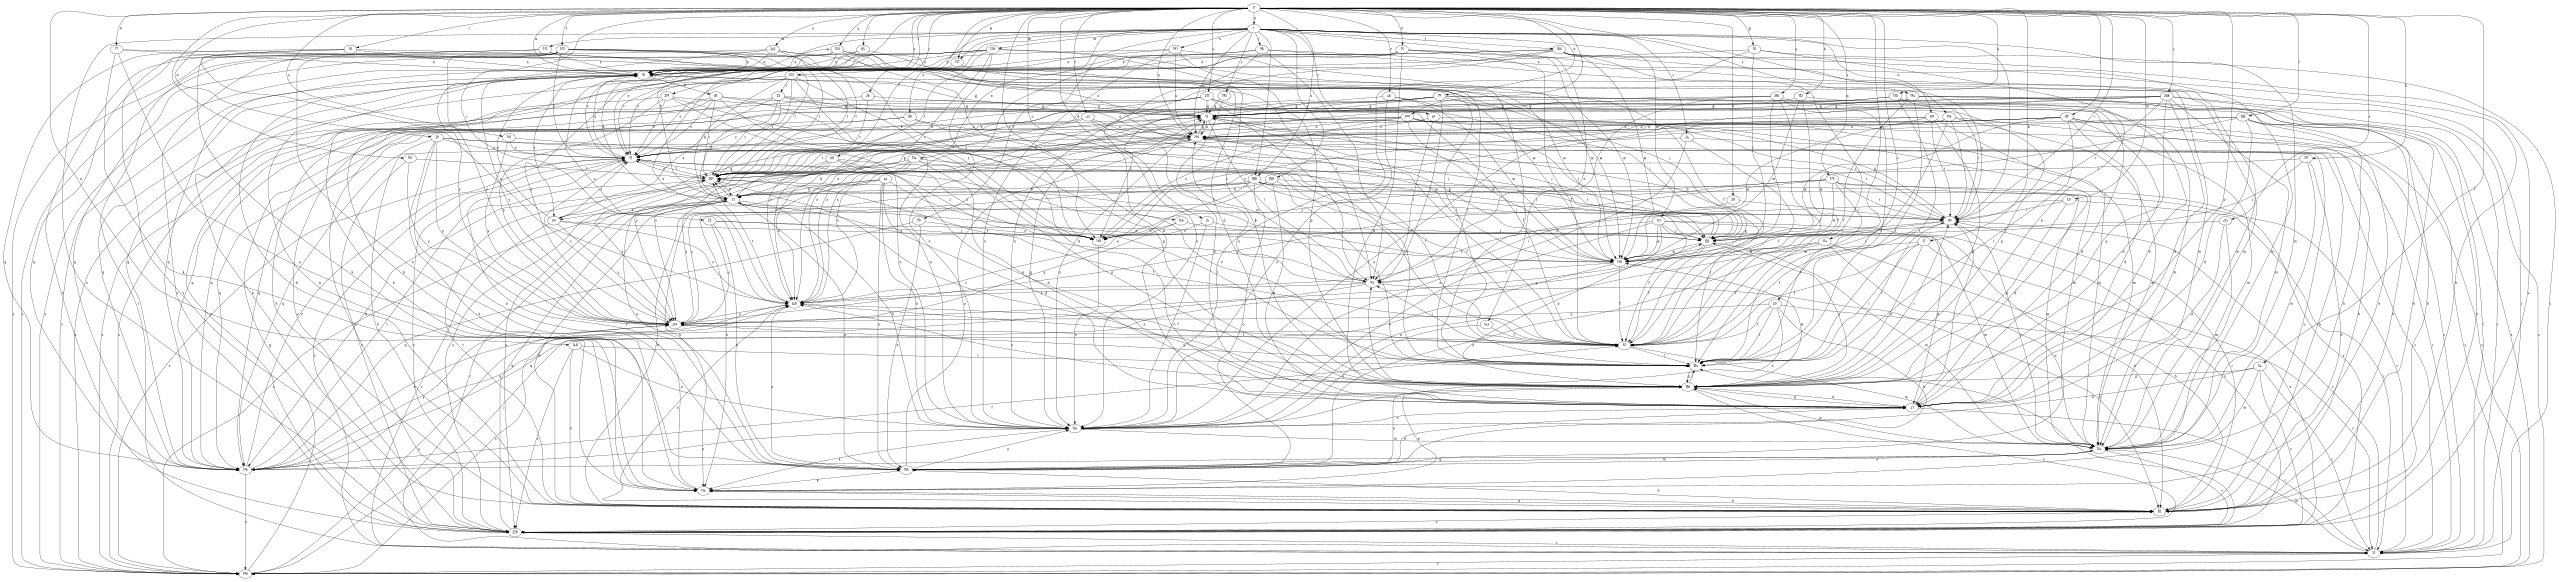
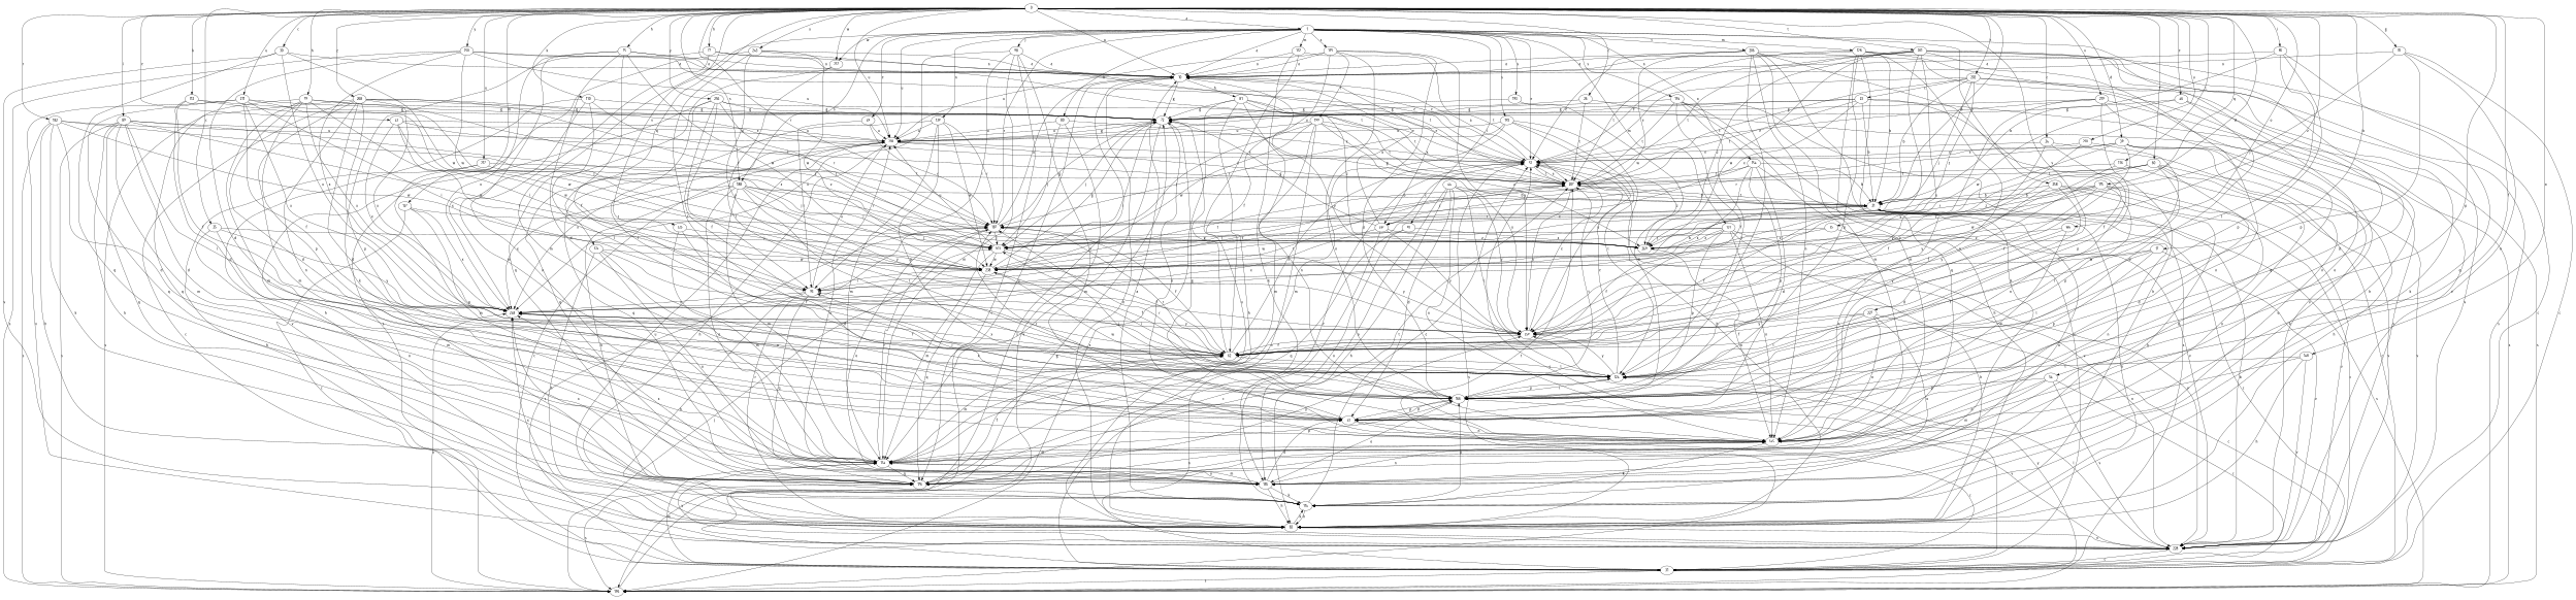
  strict digraph {
    fontname="Fira Sans"
    node [fontname="Fira Sans"]
    edge [fontname="Fira Sans"]
    0
    1
    10
    17
-   20
    21
    24
    25
    26
    30
    35
    39
    43
    46
    54
    60
    70
    75
    77
    79
    85
    89
    110
    112
    116
    127
    146
    148
    166
    174
    175
    182
    187
    188
    199
    201
    202
    210
    211
    217
    218
    219
    225
    227
    237
    243
    250
    256
    268
    269
    49
    51
    80
    90
    98
    128
    131
    132
    134
    139
-   143
    154
    191
    192
    193
    194
    206
    228
    258
    72
    81
    82
    176
    196
    247
    259
    62
    124
    238
    93
    31
    145
    155
    207
    23
    103
    248
    114
    44
    41
    0 -> 1 [label=a]
    0 -> 10 [label=a]
    0 -> 17 [label=b]
-   0 -> 20 [label=b]
    0 -> 21 [label=b]
    0 -> 24 [label=c]
    0 -> 25 [label=c]
    0 -> 26 [label=c]
    0 -> 30 [label=c]
    0 -> 35 [label=d]
    0 -> 39 [label=d]
    0 -> 43 [label=e]
    0 -> 46 [label=e]
    0 -> 54 [label=f]
    0 -> 60 [label=f]
    0 -> 70 [label=g]
    0 -> 75 [label=h]
    0 -> 77 [label=h]
    0 -> 79 [label=h]
    0 -> 85 [label=i]
    0 -> 89 [label=i]
    0 -> 110 [label=k]
    0 -> 112 [label=k]
    0 -> 116 [label=l]
    0 -> 127 [label=m]
    0 -> 146 [label=o]
    0 -> 148 [label=o]
    0 -> 166 [label=p]
    0 -> 174 [label=q]
    0 -> 175 [label=q]
    0 -> 182 [label=r]
    0 -> 187 [label=r]
    0 -> 188 [label=s]
-   0 -> 199 [label=t]
+   191 -> 199 [label=t]
    0 -> 201 [label=t]
    0 -> 202 [label=t]
    0 -> 210 [label=u]
    0 -> 211 [label=u]
    0 -> 217 [label=u]
    0 -> 218 [label=u]
    0 -> 219 [label=v]
    0 -> 225 [label=v]
    0 -> 227 [label=v]
    0 -> 237 [label=w]
    0 -> 243 [label=x]
    0 -> 250 [label=y]
    0 -> 256 [label=y]
    0 -> 268 [label=z]
    0 -> 269 [label=z]
    1 -> 10 [label=a]
    1 -> 187 [label=r]
    1 -> 188 [label=s]
    1 -> 218 [label=u]
    1 -> 237 [label=w]
    1 -> 49 [label=e]
    1 -> 51 [label=e]
    1 -> 80 [label=h]
    1 -> 90 [label=i]
    1 -> 98 [label=j]
    1 -> 128 [label=m]
    1 -> 131 [label=m]
    1 -> 132 [label=m]
    1 -> 134 [label=m]
    1 -> 139 [label=n]
-   1 -> 143 [label=n]
    1 -> 154 [label=o]
    1 -> 191 [label=s]
    1 -> 192 [label=s]
    1 -> 193 [label=s]
    1 -> 194 [label=s]
    1 -> 206 [label=t]
    1 -> 228 [label=v]
    1 -> 258 [label=y]
    10 -> 72 [label=g]
    10 -> 81 [label=h]
    10 -> 82 [label=h]
    10 -> 176 [label=q]
    10 -> 196 [label=s]
    10 -> 247 [label=x]
    10 -> 259 [label=y]
    17 -> 166 [label=p]
    17 -> 228 [label=v]
    17 -> 62 [label=f]
    17 -> 124 [label=l]
    17 -> 238 [label=w]
-   20 -> 187 [label=r]
-   20 -> 93 [label=i]
    21 -> 187 [label=r]
    21 -> 72 [label=g]
    21 -> 82 [label=h]
    21 -> 196 [label=s]
    21 -> 247 [label=x]
    21 -> 62 [label=f]
    21 -> 31 [label=c]
    21 -> 145 [label=n]
    21 -> 155 [label=o]
    21 -> 207 [label=t]
    24 -> 51 [label=e]
    24 -> 62 [label=f]
    24 -> 31 [label=c]
    24 -> 145 [label=n]
    25 -> 134 [label=m]
    25 -> 259 [label=y]
    25 -> 155 [label=o]
    25 -> 103 [label=j]
    26 -> 228 [label=v]
    26 -> 72 [label=g]
    26 -> 207 [label=t]
    30 -> 10 [label=a]
    30 -> 228 [label=v]
    30 -> 176 [label=q]
    30 -> 238 [label=w]
    30 -> 248 [label=x]
    35 -> 269 [label=z]
    35 -> 145 [label=n]
    35 -> 103 [label=j]
    39 -> 187 [label=r]
    39 -> 51 [label=e]
    39 -> 82 [label=h]
    39 -> 259 [label=y]
    39 -> 62 [label=f]
    39 -> 155 [label=o]
    39 -> 114 [label=k]
    43 -> 218 [label=u]
    43 -> 238 [label=w]
    43 -> 93 [label=i]
    43 -> 207 [label=t]
    43 -> 248 [label=x]
    46 -> 72 [label=g]
    46 -> 238 [label=w]
    46 -> 145 [label=n]
    46 -> 41 [label=d]
    54 -> 166 [label=p]
    54 -> 134 [label=m]
    54 -> 228 [label=v]
    54 -> 31 [label=c]
    54 -> 145 [label=n]
    60 -> 166 [label=p]
    60 -> 269 [label=z]
    60 -> 228 [label=v]
    60 -> 176 [label=q]
    60 -> 62 [label=f]
    60 -> 155 [label=o]
    60 -> 207 [label=t]
    70 -> 10 [label=a]
    70 -> 166 [label=p]
    70 -> 31 [label=c]
    70 -> 145 [label=n]
    70 -> 103 [label=j]
    75 -> 10 [label=a]
    75 -> 51 [label=e]
    75 -> 134 [label=m]
    75 -> 62 [label=f]
    75 -> 238 [label=w]
    75 -> 248 [label=x]
    75 -> 41 [label=d]
    77 -> 10 [label=a]
    77 -> 155 [label=o]
    77 -> 207 [label=t]
    77 -> 114 [label=k]
    79 -> 166 [label=p]
    79 -> 269 [label=z]
    79 -> 134 [label=m]
    79 -> 72 [label=g]
    79 -> 176 [label=q]
    79 -> 93 [label=i]
    79 -> 248 [label=x]
    79 -> 41 [label=d]
    85 -> 10 [label=a]
    85 -> 21 [label=b]
    85 -> 166 [label=p]
    85 -> 176 [label=q]
    85 -> 124 [label=l]
    89 -> 218 [label=u]
    89 -> 269 [label=z]
    89 -> 134 [label=m]
    89 -> 176 [label=q]
    89 -> 196 [label=s]
    89 -> 124 [label=l]
    89 -> 238 [label=w]
    89 -> 114 [label=k]
    89 -> 41 [label=d]
    110 -> 187 [label=r]
    110 -> 228 [label=v]
    110 -> 72 [label=g]
    110 -> 124 [label=l]
    110 -> 248 [label=x]
    112 -> 72 [label=g]
    112 -> 62 [label=f]
    112 -> 238 [label=w]
    112 -> 41 [label=d]
    116 -> 228 [label=v]
    116 -> 259 [label=y]
    116 -> 207 [label=t]
    127 -> 166 [label=p]
    127 -> 187 [label=r]
    127 -> 31 [label=c]
    127 -> 248 [label=x]
    146 -> 269 [label=z]
    146 -> 259 [label=y]
    146 -> 41 [label=d]
    148 -> 228 [label=v]
    148 -> 82 [label=h]
    148 -> 124 [label=l]
    148 -> 145 [label=n]
    166 -> 187 [label=r]
    166 -> 228 [label=v]
    166 -> 124 [label=l]
    166 -> 238 [label=w]
    166 -> 93 [label=i]
    166 -> 155 [label=o]
    166 -> 207 [label=t]
    166 -> 103 [label=j]
    166 -> 248 [label=x]
    166 -> 41 [label=d]
    174 -> 82 [label=h]
    174 -> 62 [label=f]
    174 -> 238 [label=w]
    174 -> 145 [label=n]
    174 -> 155 [label=o]
    175 -> 21 [label=b]
    175 -> 187 [label=r]
    175 -> 269 [label=z]
    175 -> 228 [label=v]
    175 -> 259 [label=y]
    175 -> 124 [label=l]
    175 -> 238 [label=w]
    175 -> 41 [label=d]
    182 -> 218 [label=u]
    182 -> 269 [label=z]
    182 -> 82 [label=h]
    182 -> 196 [label=s]
    182 -> 238 [label=w]
    182 -> 114 [label=k]
    182 -> 41 [label=d]
    187 -> 10 [label=a]
    187 -> 72 [label=g]
    187 -> 62 [label=f]
    187 -> 155 [label=o]
    187 -> 103 [label=j]
    188 -> 21 [label=b]
    188 -> 187 [label=r]
    188 -> 134 [label=m]
    188 -> 259 [label=y]
    188 -> 124 [label=l]
    188 -> 155 [label=o]
    188 -> 103 [label=j]
    188 -> 248 [label=x]
    188 -> 114 [label=k]
    199 -> 218 [label=u]
    199 -> 269 [label=z]
    199 -> 134 [label=m]
    199 -> 259 [label=y]
    199 -> 238 [label=w]
    199 -> 31 [label=c]
    199 -> 207 [label=t]
    199 -> 103 [label=j]
    201 -> 10 [label=a]
    201 -> 269 [label=z]
    201 -> 51 [label=e]
    201 -> 228 [label=v]
    201 -> 176 [label=q]
    201 -> 259 [label=y]
    201 -> 238 [label=w]
    201 -> 93 [label=i]
    201 -> 31 [label=c]
    201 -> 155 [label=o]
    201 -> 207 [label=t]
    202 -> 21 [label=b]
    202 -> 269 [label=z]
    202 -> 51 [label=e]
    202 -> 207 [label=t]
    202 -> 23 [label=c]
    202 -> 103 [label=j]
    202 -> 114 [label=k]
    202 -> 41 [label=d]
    210 -> 51 [label=e]
    210 -> 259 [label=y]
    210 -> 124 [label=l]
    211 -> 228 [label=v]
    211 -> 72 [label=g]
    211 -> 176 [label=q]
    211 -> 62 [label=f]
    211 -> 93 [label=i]
    211 -> 103 [label=j]
    211 -> 248 [label=x]
    217 -> 134 [label=m]
    217 -> 82 [label=h]
    217 -> 207 [label=t]
    217 -> 103 [label=j]
    218 -> 51 [label=e]
    218 -> 72 [label=g]
    218 -> 82 [label=h]
    218 -> 176 [label=q]
    218 -> 31 [label=c]
    218 -> 207 [label=t]
    218 -> 248 [label=x]
    219 -> 166 [label=p]
    219 -> 51 [label=e]
    219 -> 72 [label=g]
    219 -> 196 [label=s]
    219 -> 259 [label=y]
    219 -> 145 [label=n]
    225 -> 134 [label=m]
    225 -> 103 [label=j]
    225 -> 41 [label=d]
    227 -> 259 [label=y]
    227 -> 62 [label=f]
    227 -> 124 [label=l]
    227 -> 31 [label=c]
    227 -> 145 [label=n]
    227 -> 155 [label=o]
    237 -> 176 [label=q]
    237 -> 124 [label=l]
    243 -> 10 [label=a]
    243 -> 196 [label=s]
    243 -> 259 [label=y]
    243 -> 124 [label=l]
    243 -> 238 [label=w]
    243 -> 207 [label=t]
    250 -> 10 [label=a]
    250 -> 218 [label=u]
    250 -> 51 [label=e]
    250 -> 196 [label=s]
    250 -> 238 [label=w]
    250 -> 248 [label=x]
    250 -> 41 [label=d]
    256 -> 51 [label=e]
    256 -> 72 [label=g]
    256 -> 82 [label=h]
    256 -> 62 [label=f]
    256 -> 124 [label=l]
    256 -> 93 [label=i]
    256 -> 103 [label=j]
    268 -> 166 [label=p]
    268 -> 187 [label=r]
    268 -> 51 [label=e]
    268 -> 134 [label=m]
    268 -> 72 [label=g]
    268 -> 196 [label=s]
    268 -> 31 [label=c]
    268 -> 145 [label=n]
    268 -> 248 [label=x]
    268 -> 41 [label=d]
    269 -> 145 [label=n]
    49 -> 187 [label=r]
    49 -> 218 [label=u]
    49 -> 93 [label=i]
    51 -> 10 [label=a]
    51 -> 269 [label=z]
    51 -> 228 [label=v]
    51 -> 196 [label=s]
    51 -> 207 [label=t]
    80 -> 218 [label=u]
    80 -> 51 [label=e]
    80 -> 228 [label=v]
    80 -> 103 [label=j]
    90 -> 269 [label=z]
    90 -> 176 [label=q]
    90 -> 155 [label=o]
    98 -> 10 [label=a]
    98 -> 134 [label=m]
    98 -> 93 [label=i]
    98 -> 31 [label=c]
    98 -> 145 [label=n]
    98 -> 248 [label=x]
    128 -> 10 [label=a]
    128 -> 21 [label=b]
    128 -> 166 [label=p]
    128 -> 134 [label=m]
    128 -> 82 [label=h]
    128 -> 176 [label=q]
    128 -> 196 [label=s]
    128 -> 145 [label=n]
    128 -> 207 [label=t]
    131 -> 166 [label=p]
    131 -> 269 [label=z]
    131 -> 228 [label=v]
    131 -> 82 [label=h]
    131 -> 62 [label=f]
    131 -> 238 [label=w]
    131 -> 145 [label=n]
    131 -> 103 [label=j]
    132 -> 10 [label=a]
    132 -> 228 [label=v]
    132 -> 207 [label=t]
    132 -> 114 [label=k]
    134 -> 166 [label=p]
    134 -> 187 [label=r]
    134 -> 228 [label=v]
    134 -> 176 [label=q]
    134 -> 155 [label=o]
    139 -> 166 [label=p]
    139 -> 187 [label=r]
    139 -> 218 [label=u]
    139 -> 134 [label=m]
    139 -> 176 [label=q]
    139 -> 238 [label=w]
-   143 -> 62 [label=f]
-   143 -> 145 [label=n]
    154 -> 21 [label=b]
    154 -> 166 [label=p]
    154 -> 228 [label=v]
    154 -> 207 [label=t]
    154 -> 103 [label=j]
    154 -> 248 [label=x]
    154 -> 41 [label=d]
    191 -> 10 [label=a]
    191 -> 166 [label=p]
    191 -> 218 [label=u]
    191 -> 259 [label=y]
    191 -> 62 [label=f]
    191 -> 145 [label=n]
    192 -> 187 [label=r]
    192 -> 218 [label=u]
    192 -> 134 [label=m]
    192 -> 82 [label=h]
    192 -> 259 [label=y]
    192 -> 124 [label=l]
    193 -> 72 [label=g]
    193 -> 41 [label=d]
    194 -> 72 [label=g]
    194 -> 82 [label=h]
    194 -> 196 [label=s]
    194 -> 62 [label=f]
    194 -> 124 [label=l]
    194 -> 31 [label=c]
    194 -> 207 [label=t]
    206 -> 10 [label=a]
    206 -> 51 [label=e]
    206 -> 134 [label=m]
    206 -> 228 [label=v]
    206 -> 82 [label=h]
    206 -> 124 [label=l]
    206 -> 238 [label=w]
    206 -> 145 [label=n]
    206 -> 114 [label=k]
    228 -> 21 [label=b]
    228 -> 124 [label=l]
    228 -> 31 [label=c]
    258 -> 21 [label=b]
    258 -> 124 [label=l]
    258 -> 31 [label=c]
    258 -> 114 [label=k]
    258 -> 41 [label=d]
    72 -> 218 [label=u]
    72 -> 134 [label=m]
    72 -> 93 [label=i]
    72 -> 145 [label=n]
    72 -> 103 [label=j]
    81 -> 269 [label=z]
    81 -> 51 [label=e]
    81 -> 72 [label=g]
    81 -> 82 [label=h]
    81 -> 196 [label=s]
    81 -> 145 [label=n]
    81 -> 207 [label=t]
    82 -> 187 [label=r]
    82 -> 218 [label=u]
    82 -> 228 [label=v]
    82 -> 207 [label=t]
    82 -> 248 [label=x]
    82 -> 114 [label=k]
    176 -> 51 [label=e]
    176 -> 196 [label=s]
    176 -> 259 [label=y]
    176 -> 62 [label=f]
    176 -> 145 [label=n]
    176 -> 207 [label=t]
    176 -> 248 [label=x]
    196 -> 72 [label=g]
    196 -> 259 [label=y]
    196 -> 103 [label=j]
    196 -> 248 [label=x]
    247 -> 10 [label=a]
    247 -> 269 [label=z]
    247 -> 51 [label=e]
    247 -> 72 [label=g]
    247 -> 259 [label=y]
    247 -> 31 [label=c]
    247 -> 248 [label=x]
    259 -> 51 [label=e]
    259 -> 62 [label=f]
    62 -> 51 [label=e]
    62 -> 134 [label=m]
    62 -> 72 [label=g]
    62 -> 124 [label=l]
    62 -> 93 [label=i]
    62 -> 248 [label=x]
    124 -> 166 [label=p]
    124 -> 187 [label=r]
    124 -> 51 [label=e]
    124 -> 259 [label=y]
    238 -> 21 [label=b]
    238 -> 72 [label=g]
    238 -> 176 [label=q]
    238 -> 62 [label=f]
    238 -> 93 [label=i]
    238 -> 207 [label=t]
    93 -> 218 [label=u]
    93 -> 82 [label=h]
    93 -> 176 [label=q]
    93 -> 207 [label=t]
    93 -> 248 [label=x]
    31 -> 187 [label=r]
    31 -> 51 [label=e]
    31 -> 134 [label=m]
    31 -> 196 [label=s]
    145 -> 134 [label=m]
    145 -> 72 [label=g]
    145 -> 114 [label=k]
    155 -> 218 [label=u]
    155 -> 134 [label=m]
    155 -> 82 [label=h]
    155 -> 145 [label=n]
    155 -> 248 [label=x]
    155 -> 114 [label=k]
    155 -> 41 [label=d]
    207 -> 21 [label=b]
    207 -> 51 [label=e]
    207 -> 259 [label=y]
    23 -> 21 [label=b]
    23 -> 218 [label=u]
    23 -> 72 [label=g]
    23 -> 196 [label=s]
    23 -> 247 [label=x]
    23 -> 62 [label=f]
    23 -> 207 [label=t]
    103 -> 218 [label=u]
    103 -> 134 [label=m]
    103 -> 259 [label=y]
    103 -> 62 [label=f]
    103 -> 238 [label=w]
    248 -> 259 [label=y]
    248 -> 62 [label=f]
    248 -> 207 [label=t]
    114 -> 10 [label=a]
    114 -> 166 [label=p]
    114 -> 51 [label=e]
    114 -> 82 [label=h]
    44 -> 21 [label=b]
    44 -> 82 [label=h]
    44 -> 259 [label=y]
    44 -> 124 [label=l]
    44 -> 145 [label=n]
    44 -> 155 [label=o]
    44 -> 41 [label=d]
    41 -> 166 [label=p]
    41 -> 187 [label=r]
    41 -> 31 [label=c]
    41 -> 145 [label=n]
  }
